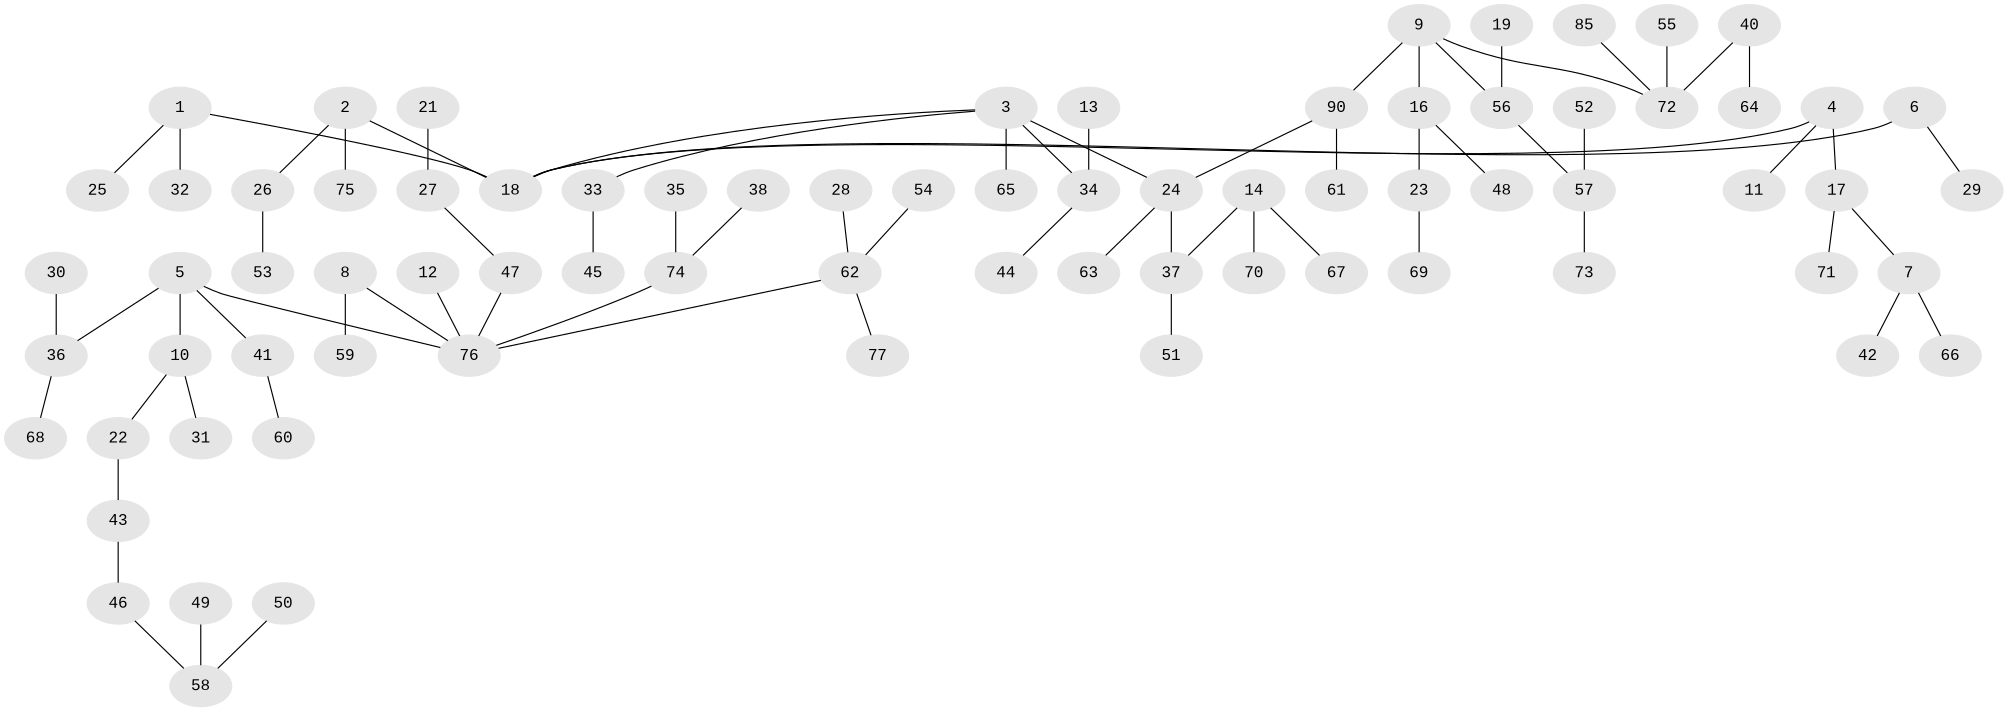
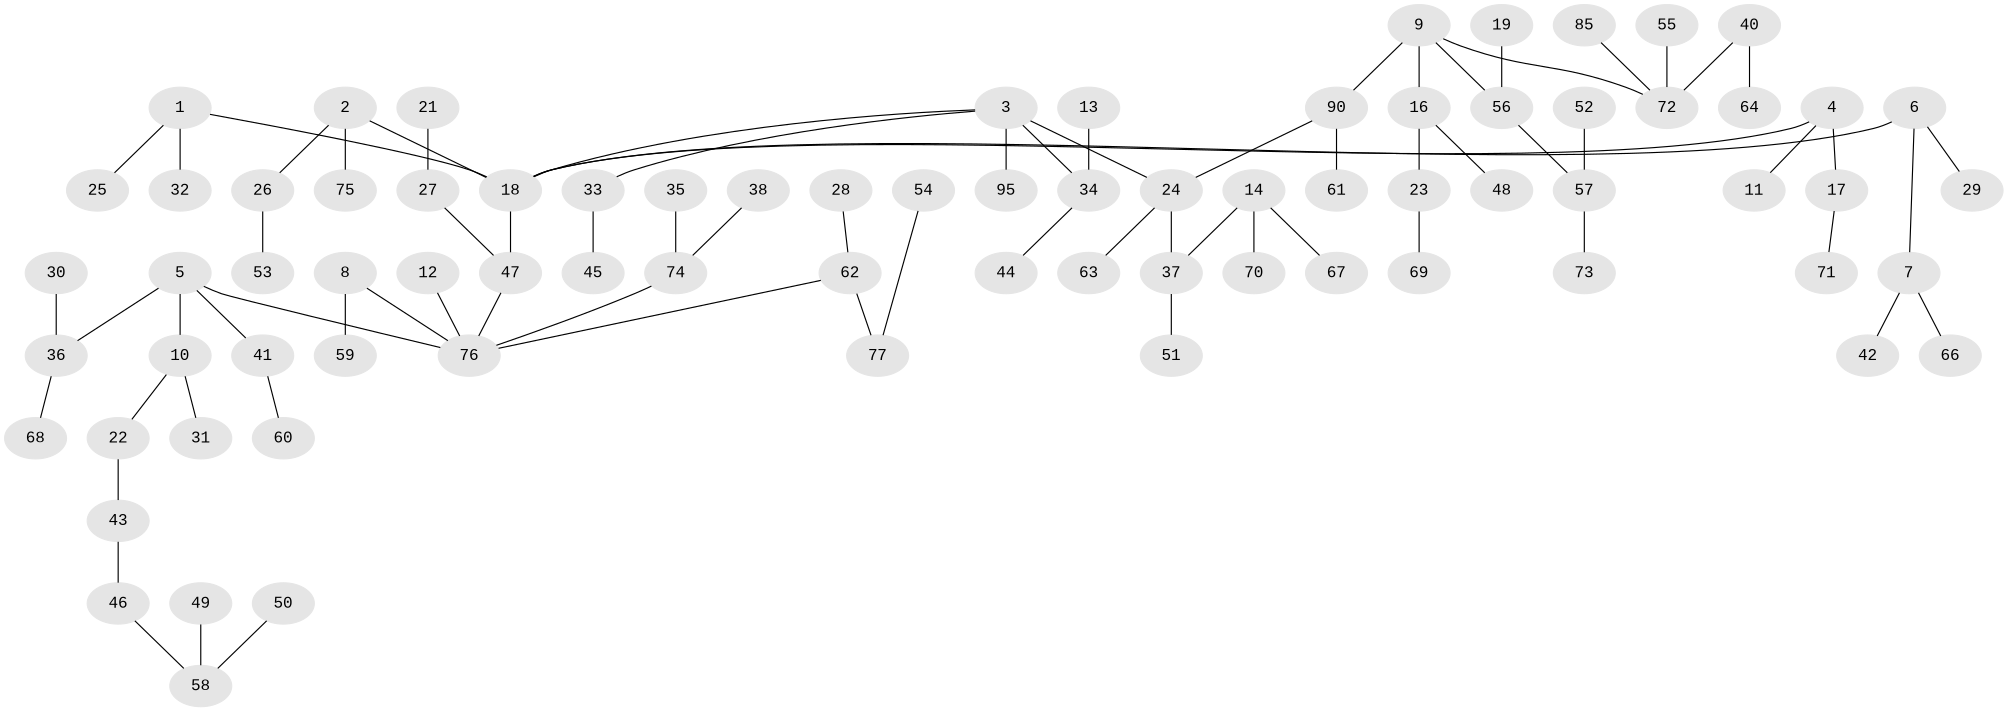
  graph {
    fontname="Liberation Mono"
    node [color=gray90 fontname="Liberation Mono" style=filled]
    edge [fontname="Liberation Mono" weight=1.0]
    1
    18
    25
    32
    47
    2
    26
    75
    53
    3
    24
    33
    34
-   65
+   65 [label=95]
    37
    63
    45
    44
    4
    11
    17
    71
    5
    10
    36
    41
    76
    22
    31
    68
    60
    6
    7
    29
    42
    66
    8
    59
    9
    16
    n41 [label=90]
    56
    72
    23
    48
    61
    57
    43
    12
    13
    14
    67
    70
    51
    n55 [label=85]
    69
    19
    21
    27
    46
    28
    62
    77
    30
    35
    74
    38
    40
    64
    58
    49
    50
    52
    73
    54
    55
    1 -- 18
    1 -- 25
    1 -- 32
+   18 -- 47
    47 -- 76
    2 -- 18
    2 -- 26
    2 -- 75
    26 -- 53
    3 -- 18
    3 -- 24
    3 -- 33
    3 -- 34
    3 -- 65
    24 -- 37
    24 -- 63
    33 -- 45
    34 -- 44
    37 -- 51
    4 -- 18
    4 -- 11
    4 -- 17
    17 -- 71
    5 -- 10
    5 -- 36
    5 -- 41
    5 -- 76
    10 -- 22
    10 -- 31
    36 -- 68
    41 -- 60
    22 -- 43
    6 -- 18
-   17 -- 7
+   6 -- 7
    6 -- 29
    7 -- 42
    7 -- 66
    8 -- 76
    8 -- 59
    9 -- 16
    9 -- n41
    9 -- 56
    9 -- 72
    16 -- 23
    16 -- 48
    n41 -- 24
    n41 -- 61
    56 -- 57
    23 -- 69
    57 -- 73
    43 -- 46
    12 -- 76
    13 -- 34
    14 -- 37
    14 -- 67
    14 -- 70
    n55 -- 72
    19 -- 56
    21 -- 27
    27 -- 47
    46 -- 58
    28 -- 62
    62 -- 76
    62 -- 77
    30 -- 36
    35 -- 74
    74 -- 76
    38 -- 74
    40 -- 72
    40 -- 64
    49 -- 58
    50 -- 58
    52 -- 57
-   54 -- 62
+   54 -- 77
    55 -- 72
  }
